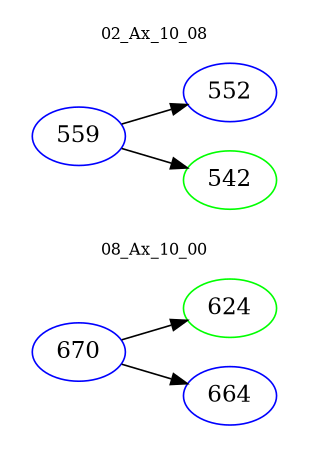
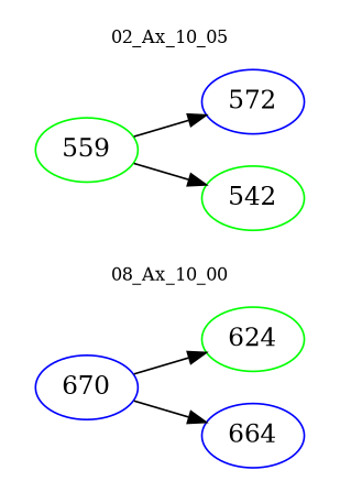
  digraph {
    rankdir=LR
    node [color=blue]
    edge [color=black]
    n1 [label=670]
    n2 [label=664]
    n3 [color=green label=624]
-   n4 [label=559]
+   n4 [color=green label=559]
    n5 [color=green label=542]
-   n6 [label=552]
+   n6 [label=572]
    subgraph cluster_1 {
      color=white
      fontsize=10
      label="08_Ax_10_00"
      n1
      n2
      n3
    }
    subgraph cluster_2 {
      color=white
      fontsize=10
-     label="02_Ax_10_08"
+     label="02_Ax_10_05"
      n4
      n5
      n6
    }
    n1 -> n2
    n1 -> n3
    n4 -> n5
    n4 -> n6
  }
